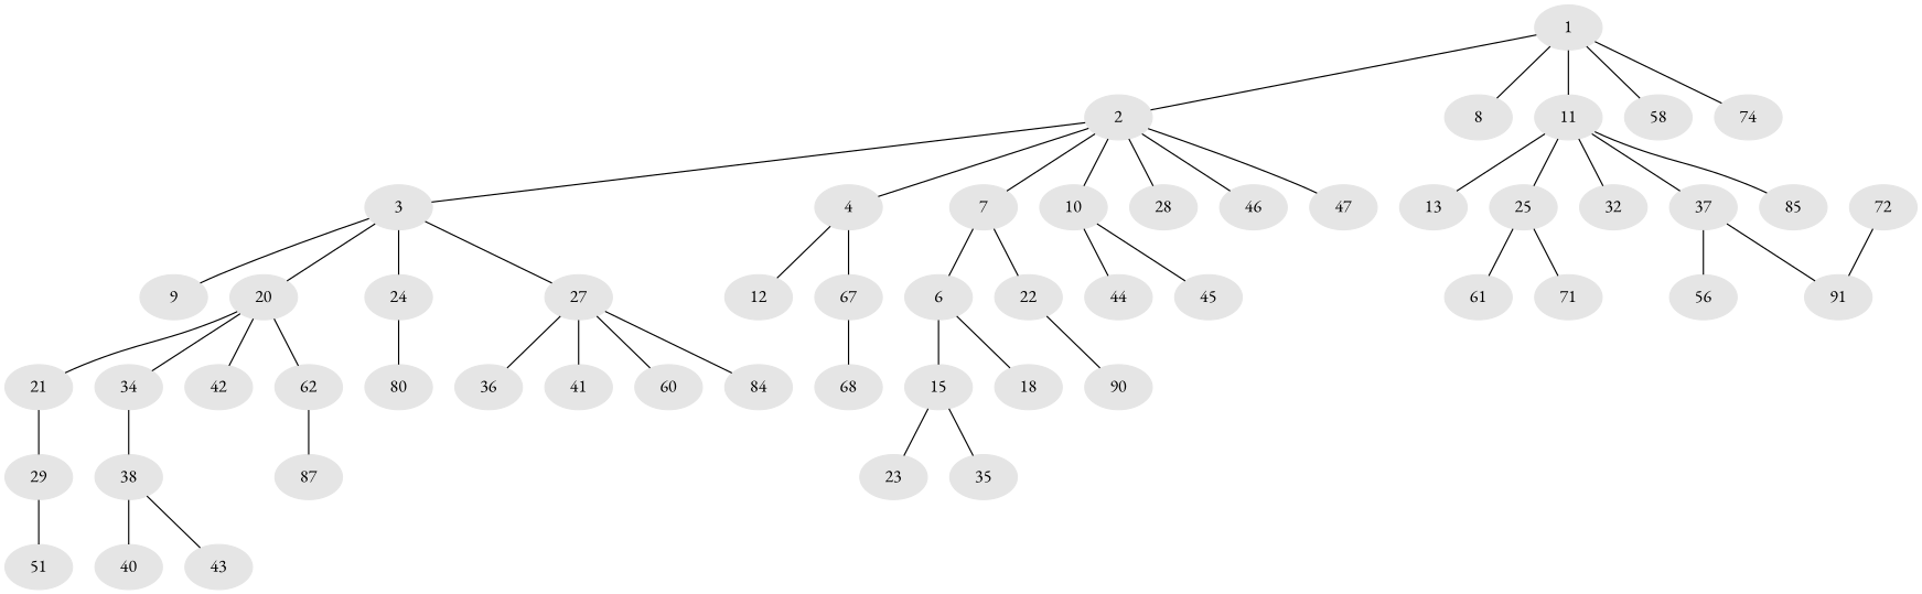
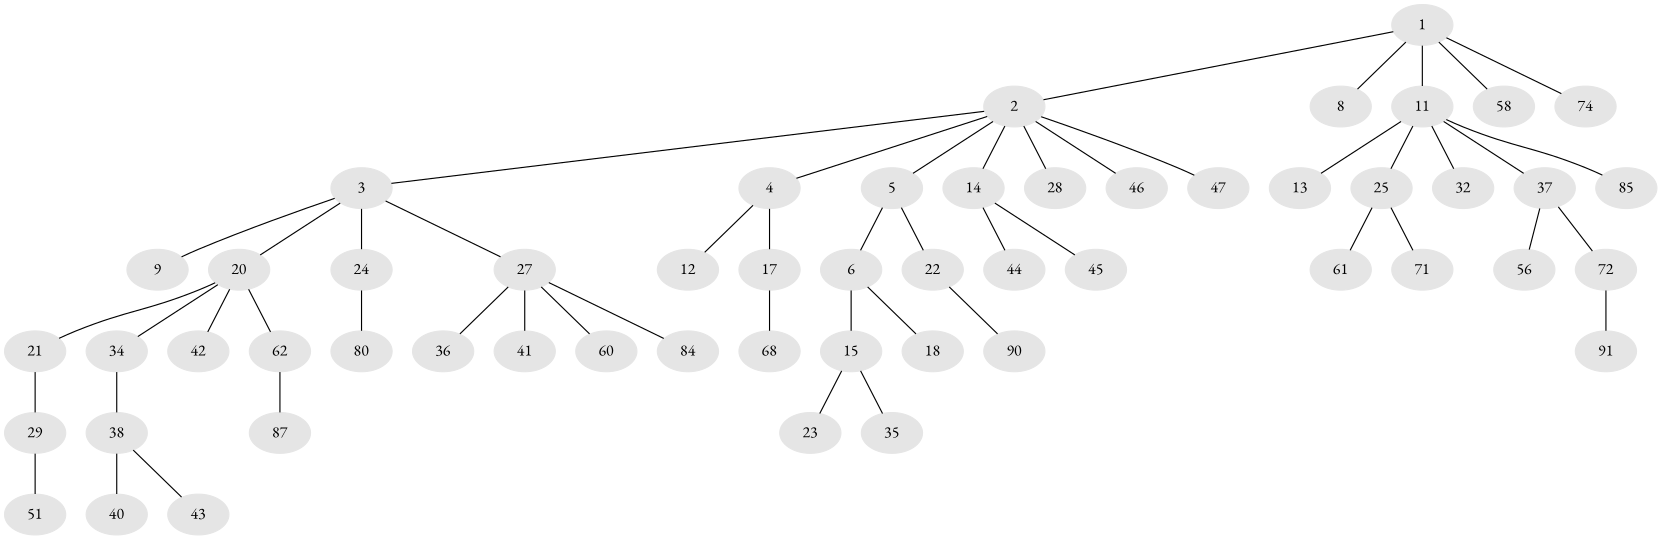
  graph {
    fontname="EB Garamond"
    node [color=gray90 fontname="EB Garamond" style=filled]
    edge [fontname="EB Garamond"]
    2 [super="+10"]
    3 [super="+26"]
    4 [super="+30"]
-   5 [super="+49" label=7]
-   14 [super="+16" label=10]
+   5 [super="+49"]
+   14 [super="+16"]
    28
    46 [super="+53"]
    47
    1
    8 [super="+75"]
    11 [super="+19"]
    58 [super="+86"]
    74
    13
    25 [super="+66"]
    32 [super="+48"]
    37 [super="+39"]
    85
    9 [super="+69"]
    20 [super="+33"]
    24 [super="+64"]
    27 [super="+89"]
    12
-   67 [super="+70"]
+   67 [super="+70" label=17]
    6 [super="+7"]
    22 [super="+55"]
    44 [super="+50"]
    45
    21 [super="+88"]
    34
    42 [super="+73"]
    62 [super="+81"]
    80
    36
    41
    60 [super="+76"]
    84
    68
    15 [super="+17"]
    18
    90
    23 [super="+57"]
    35 [super="+54"]
    61 [super="+65"]
    71
    56 [super="+63"]
    72 [super="+78"]
    29 [super="+31"]
    38 [super="+83"]
    87
    51
    40 [super="+79"]
    43 [super="+59"]
    91
    2 -- 3
    2 -- 4
    2 -- 5
    2 -- 14
    2 -- 28
    2 -- 46
    2 -- 47
    3 -- 9
    3 -- 20
    3 -- 24
    3 -- 27
    4 -- 12
    4 -- 67
    5 -- 6
    5 -- 22
    14 -- 44
    14 -- 45
    1 -- 2
    1 -- 8
    1 -- 11
    1 -- 58
    1 -- 74
    11 -- 13
    11 -- 25
    11 -- 32
    11 -- 37
    11 -- 85
    25 -- 61
    25 -- 71
    37 -- 56
-   37 -- 91
+   37 -- 72
    20 -- 21
    20 -- 34
    20 -- 42
    20 -- 62
    24 -- 80
    27 -- 36
    27 -- 41
    27 -- 60
    27 -- 84
    67 -- 68
    6 -- 15
    6 -- 18
    22 -- 90
    21 -- 29
    34 -- 38
    62 -- 87
    15 -- 23
    15 -- 35
    72 -- 91
    29 -- 51
    38 -- 40
    38 -- 43
  }
